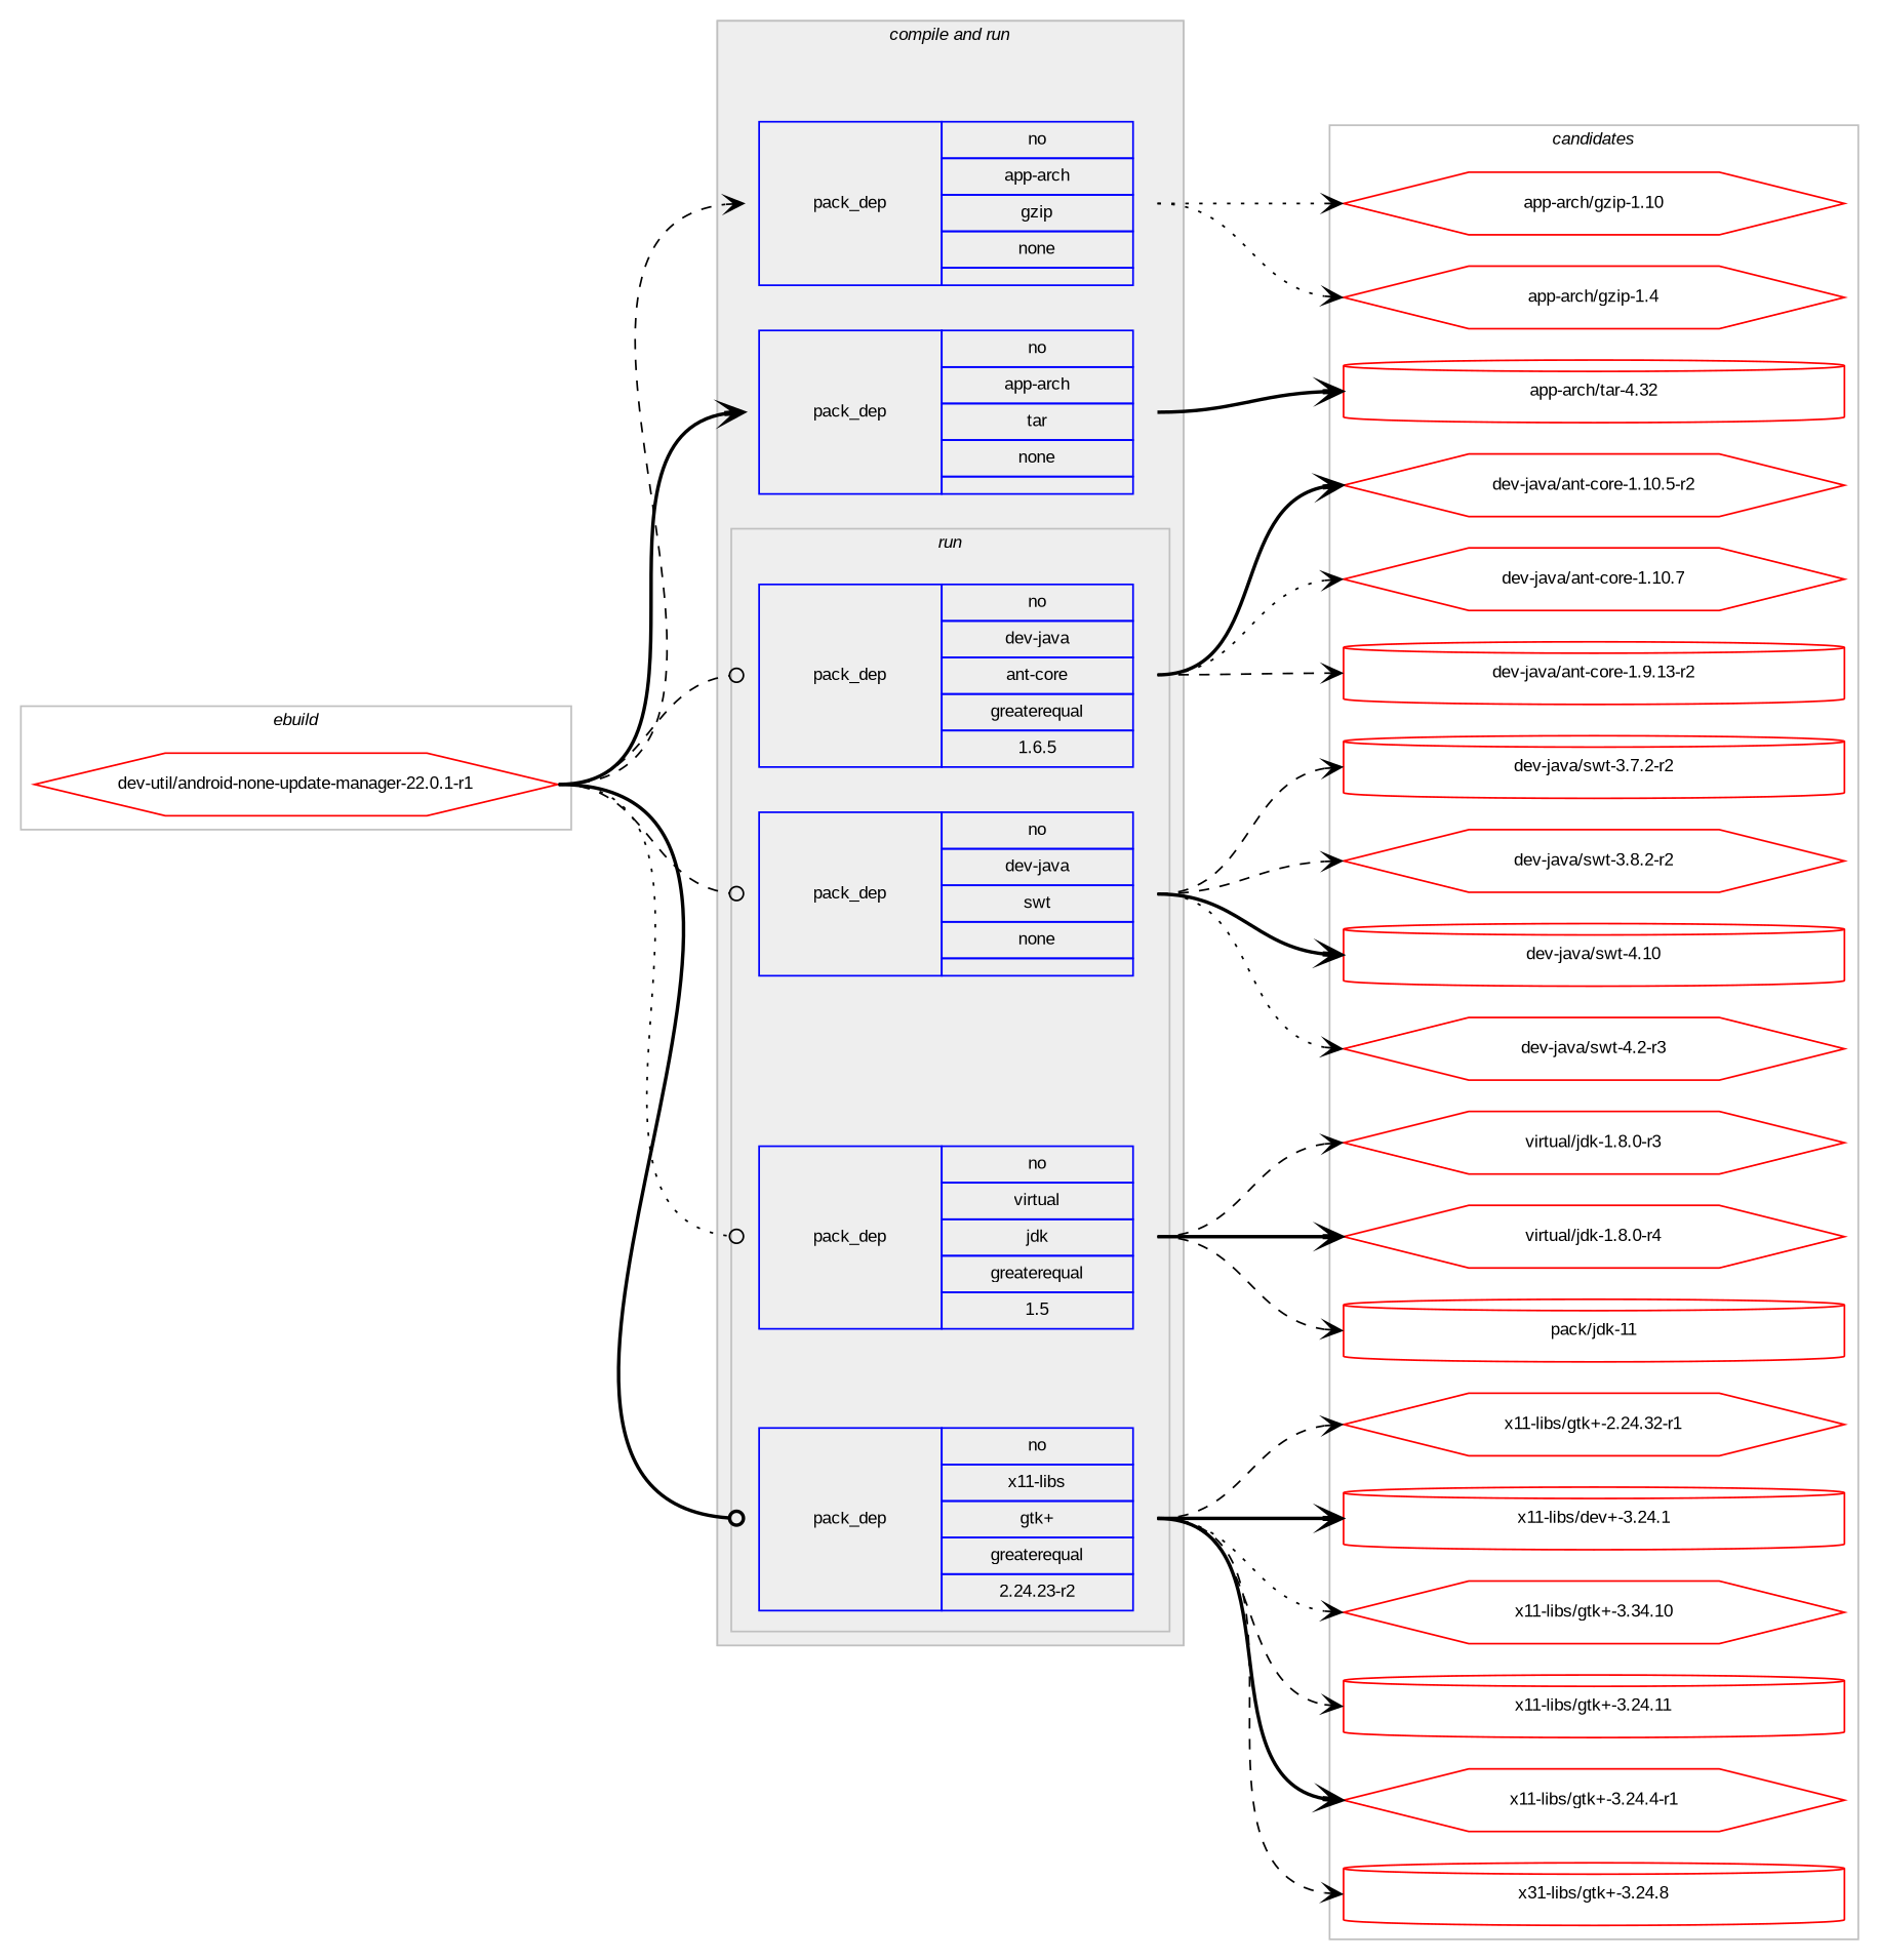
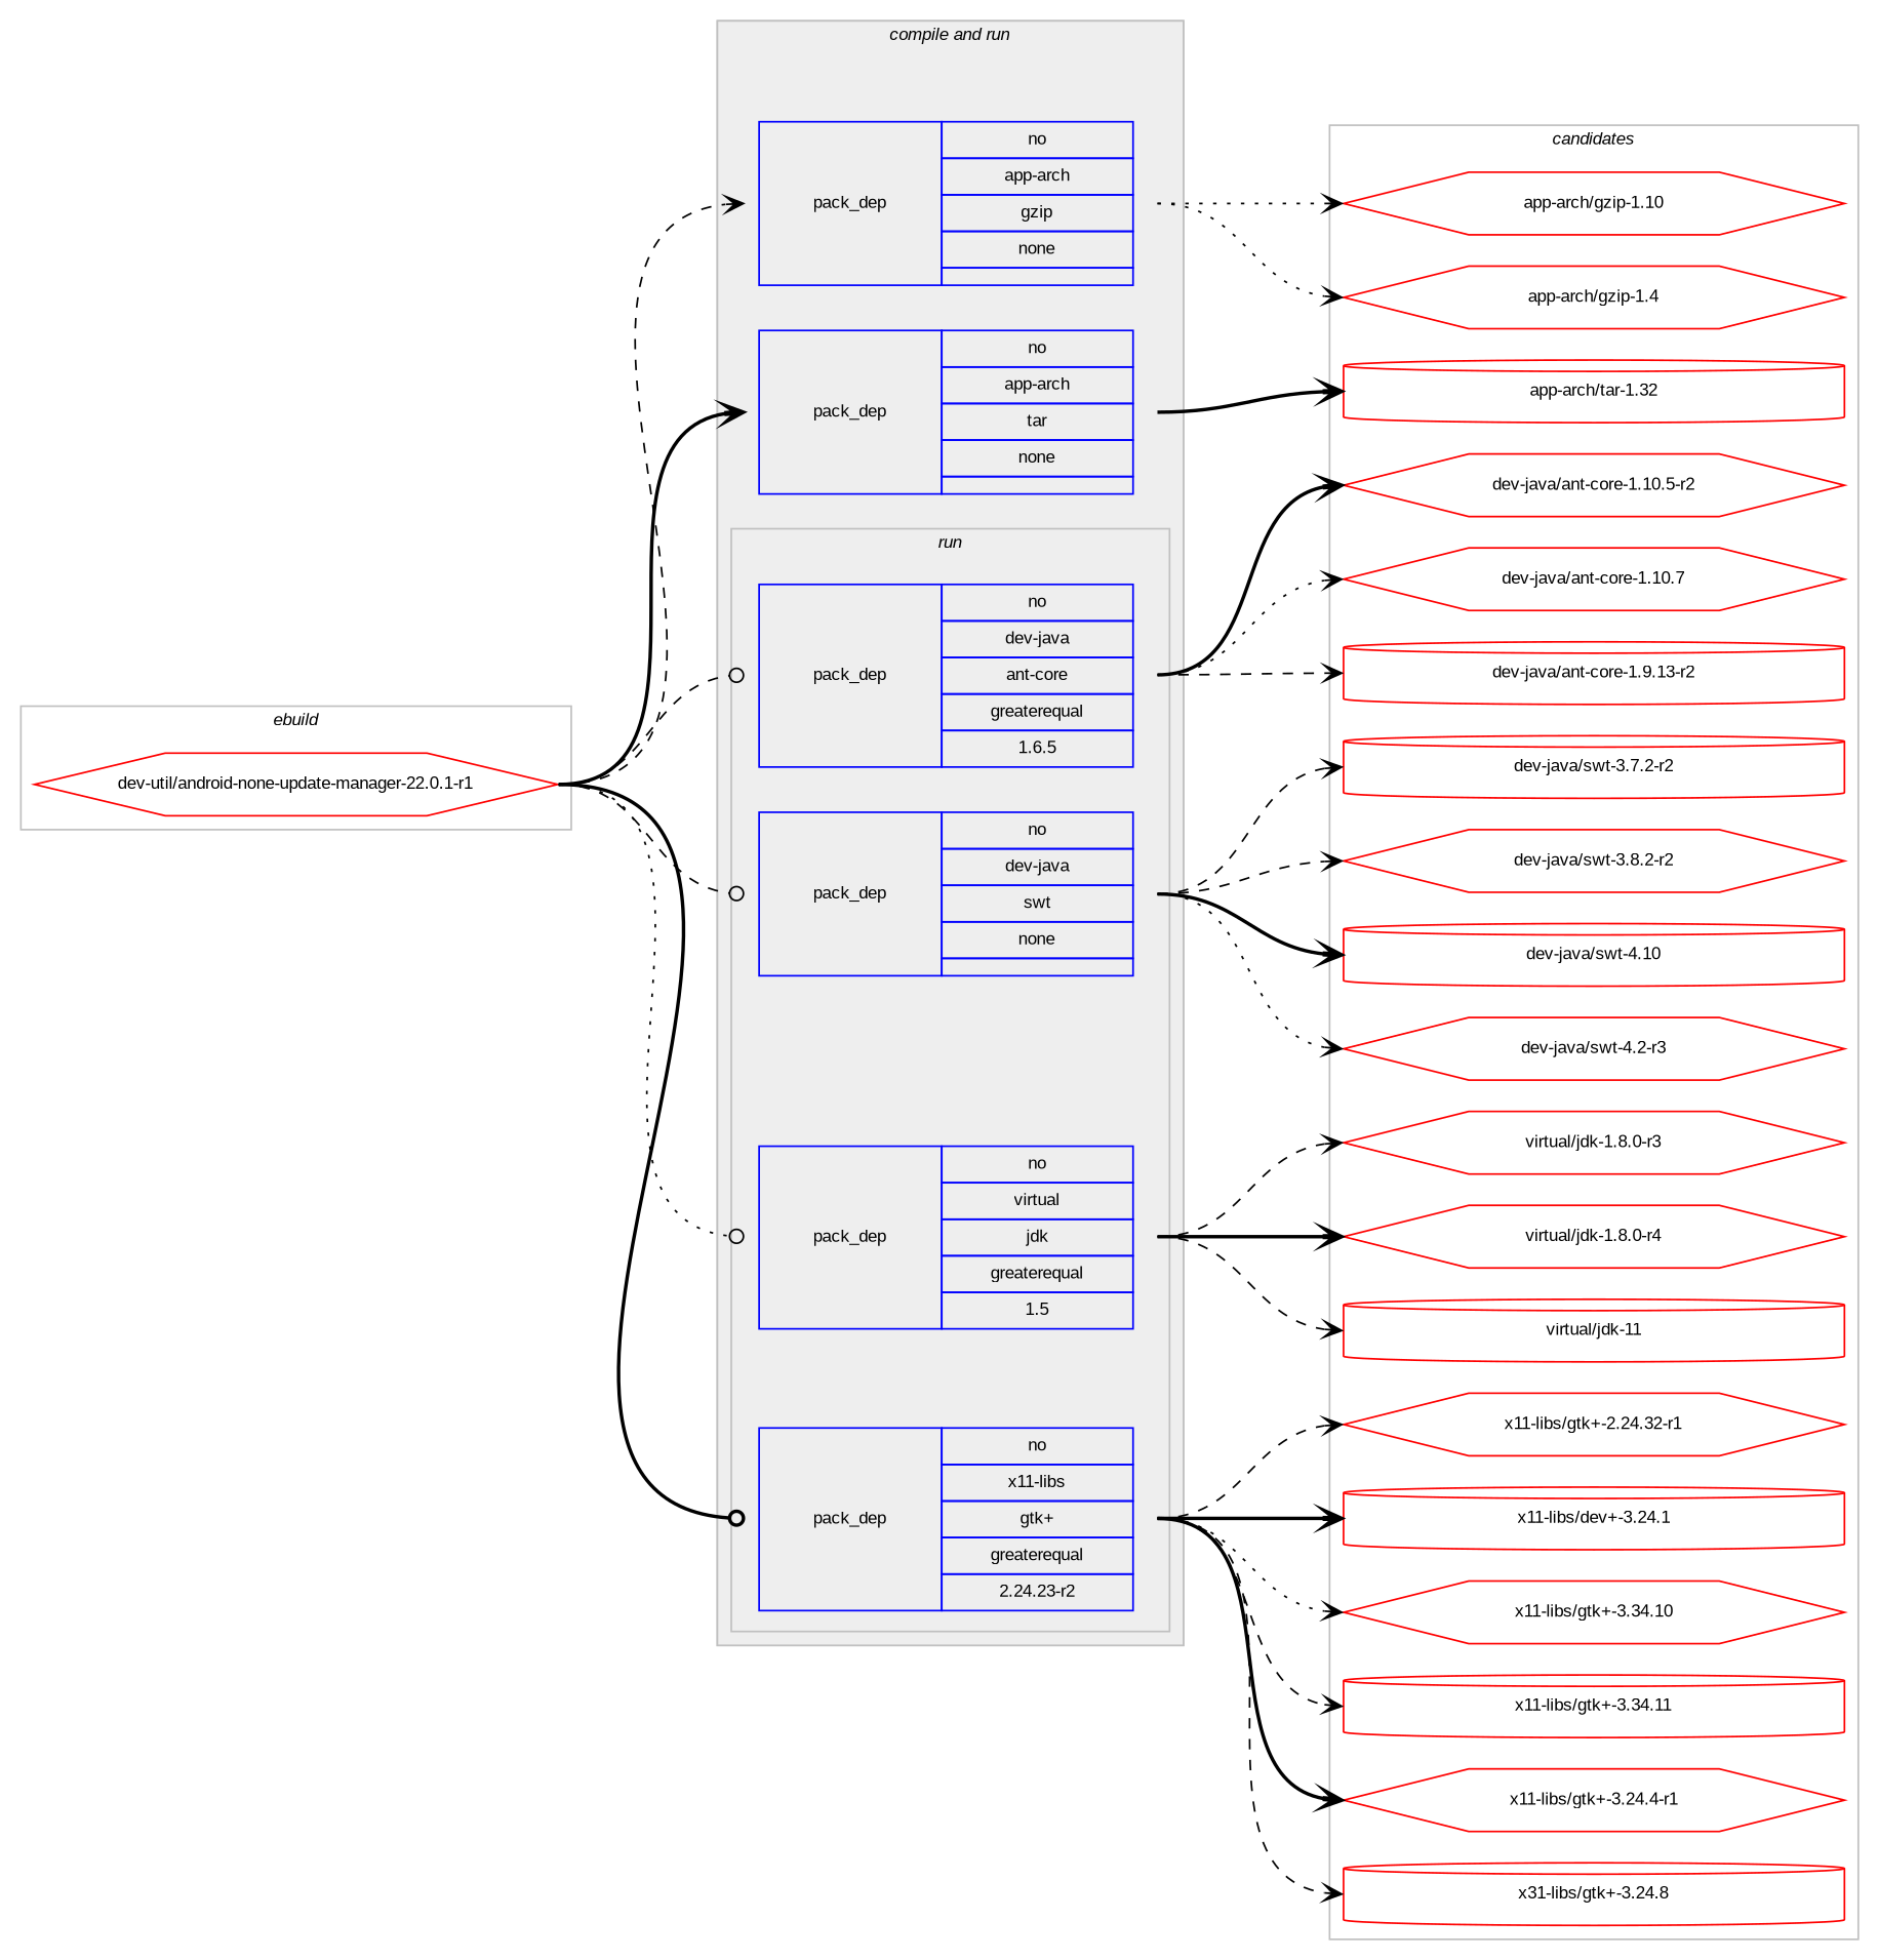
  digraph {
    compound=true
    concentrate=true
    fontname="Liberation Sans"
    fontsize=10
    newrank=true
    rankdir=LR
    ranksep=1.5
    node [color=red fontname="Liberation Sans" fontsize=10 shape=hexagon]
    edge [arrowhead=vee fontname="Liberation Sans" headport=w style=dashed tailport=e weight=100]
    n1 [label="dev-util/android-none-update-manager-22.0.1-r1" width=4]
    n2 [color=blue label=<<TABLE BORDER="0" CELLBORDER="1" CELLSPACING="0" CELLPADDING="4" WIDTH="220"><TR><TD ROWSPAN="6" CELLPADDING="30">pack_dep</TD></TR><TR><TD WIDTH="110">no</TD></TR><TR><TD>app-arch</TD></TR><TR><TD>gzip</TD></TR><TR><TD>none</TD></TR><TR><TD></TD></TR></TABLE>> shape=none]
    n3 [color=blue label=<<TABLE BORDER="0" CELLBORDER="1" CELLSPACING="0" CELLPADDING="4" WIDTH="220"><TR><TD ROWSPAN="6" CELLPADDING="30">pack_dep</TD></TR><TR><TD WIDTH="110">no</TD></TR><TR><TD>app-arch</TD></TR><TR><TD>tar</TD></TR><TR><TD>none</TD></TR><TR><TD></TD></TR></TABLE>> shape=none]
    n4 [color=blue label=<<TABLE BORDER="0" CELLBORDER="1" CELLSPACING="0" CELLPADDING="4" WIDTH="220"><TR><TD ROWSPAN="6" CELLPADDING="30">pack_dep</TD></TR><TR><TD WIDTH="110">no</TD></TR><TR><TD>dev-java</TD></TR><TR><TD>ant-core</TD></TR><TR><TD>greaterequal</TD></TR><TR><TD>1.6.5</TD></TR></TABLE>> shape=none]
    n5 [color=blue label=<<TABLE BORDER="0" CELLBORDER="1" CELLSPACING="0" CELLPADDING="4" WIDTH="220"><TR><TD ROWSPAN="6" CELLPADDING="30">pack_dep</TD></TR><TR><TD WIDTH="110">no</TD></TR><TR><TD>dev-java</TD></TR><TR><TD>swt</TD></TR><TR><TD>none</TD></TR><TR><TD></TD></TR></TABLE>> shape=none]
    n6 [color=blue label=<<TABLE BORDER="0" CELLBORDER="1" CELLSPACING="0" CELLPADDING="4" WIDTH="220"><TR><TD ROWSPAN="6" CELLPADDING="30">pack_dep</TD></TR><TR><TD WIDTH="110">no</TD></TR><TR><TD>virtual</TD></TR><TR><TD>jdk</TD></TR><TR><TD>greaterequal</TD></TR><TR><TD>1.5</TD></TR></TABLE>> shape=none]
    n7 [color=blue label=<<TABLE BORDER="0" CELLBORDER="1" CELLSPACING="0" CELLPADDING="4" WIDTH="220"><TR><TD ROWSPAN="6" CELLPADDING="30">pack_dep</TD></TR><TR><TD WIDTH="110">no</TD></TR><TR><TD>x11-libs</TD></TR><TR><TD>gtk+</TD></TR><TR><TD>greaterequal</TD></TR><TR><TD>2.24.23-r2</TD></TR></TABLE>> shape=none]
    n8 [label="app-arch/gzip-1.10" width=4]
    n9 [label="app-arch/gzip-1.4" width=4]
-   n10 [label="app-arch/tar-4.32" shape=cylinder width=4]
+   n10 [label="app-arch/tar-1.32" shape=cylinder width=4]
    n11 [label="dev-java/ant-core-1.10.5-r2" width=4]
    n12 [label="dev-java/ant-core-1.10.7" width=4]
    n13 [label="dev-java/ant-core-1.9.13-r2" shape=cylinder width=4]
    n14 [label="dev-java/swt-3.7.2-r2" shape=cylinder width=4]
    n15 [label="dev-java/swt-3.8.2-r2" width=4]
    n16 [label="dev-java/swt-4.10" shape=cylinder width=4]
    n17 [label="dev-java/swt-4.2-r3" width=4]
    n18 [label="virtual/jdk-1.8.0-r3" width=4]
    n19 [label="virtual/jdk-1.8.0-r4" width=4]
-   n20 [label="pack/jdk-11" shape=cylinder width=4]
+   n20 [label="virtual/jdk-11" shape=cylinder width=4]
    n21 [label="x11-libs/gtk+-2.24.32-r1" width=4]
    n22 [label="x11-libs/dev+-3.24.1" shape=cylinder width=4]
    n23 [label="x11-libs/gtk+-3.34.10" width=4]
-   n24 [label="x11-libs/gtk+-3.24.11" shape=cylinder width=4]
+   n24 [label="x11-libs/gtk+-3.34.11" shape=cylinder width=4]
    n25 [label="x11-libs/gtk+-3.24.4-r1" width=4]
    n26 [label="x31-libs/gtk+-3.24.8" shape=cylinder width=4]
    subgraph cluster_1 {
      color=gray
      label=<<i>ebuild</i>>
      rank=same
      n1
    }
    subgraph cluster_2 {
      color=gray
      label=<<i>dependencies</i>>
      subgraph cluster_3 {
        color=gray
        fillcolor="#eeeeee"
        label=<<i>compile</i>>
        style=filled
        subgraph sub_4 {
          color=gray
          fillcolor="#eeeeee"
          label=<<i>compile</i>>
          style=filled
          n2
        }
        subgraph sub_5 {
          color=gray
          fillcolor="#eeeeee"
          label=<<i>compile</i>>
          style=filled
          n3
        }
      }
      subgraph cluster_6 {
        color=gray
        fillcolor="#eeeeee"
        label=<<i>compile and run</i>>
        style=filled
      }
      subgraph cluster_7 {
        color=gray
        fillcolor="#eeeeee"
        label=<<i>run</i>>
        style=filled
        subgraph sub_8 {
          color=gray
          fillcolor="#eeeeee"
          label=<<i>run</i>>
          style=filled
          n4
        }
        subgraph sub_9 {
          color=gray
          fillcolor="#eeeeee"
          label=<<i>run</i>>
          style=filled
          n5
        }
        subgraph sub_10 {
          color=gray
          fillcolor="#eeeeee"
          label=<<i>run</i>>
          style=filled
          n6
        }
        subgraph sub_11 {
          color=gray
          fillcolor="#eeeeee"
          label=<<i>run</i>>
          style=filled
          n7
        }
      }
    }
    subgraph cluster_12 {
      color=gray
      label=<<i>candidates</i>>
      rank=same
      subgraph sub_13 {
        color=black
        label=<<i>candidates</i>>
        nodesep=1
        rank=same
        n8
        n9
      }
      subgraph sub_14 {
        color=black
        label=<<i>candidates</i>>
        nodesep=1
        rank=same
        n10
      }
      subgraph sub_15 {
        color=black
        label=<<i>candidates</i>>
        nodesep=1
        rank=same
        n11
        n12
        n13
      }
      subgraph sub_16 {
        color=black
        label=<<i>candidates</i>>
        nodesep=1
        rank=same
        n14
        n15
        n16
        n17
      }
      subgraph sub_17 {
        color=black
        label=<<i>candidates</i>>
        nodesep=1
        rank=same
        n18
        n19
        n20
      }
      subgraph sub_18 {
        color=black
        label=<<i>candidates</i>>
        nodesep=1
        rank=same
        n21
        n22
        n23
        n24
        n25
        n26
      }
    }
    n1 -> n2 [weight=20]
    n1 -> n3 [style=bold weight=20]
    n1 -> n4 [arrowhead=odot weight=20]
    n1 -> n5 [arrowhead=odot weight=20]
    n1 -> n6 [arrowhead=odot style=dotted weight=20]
    n1 -> n7 [arrowhead=odot style=bold weight=20]
    n2 -> n8 [style=dotted]
    n2 -> n9 [style=dotted]
    n3 -> n10 [style=bold]
    n4 -> n11 [style=bold]
    n4 -> n12 [style=dotted]
    n4 -> n13
    n5 -> n14
    n5 -> n15
    n5 -> n16 [style=bold]
    n5 -> n17 [style=dotted]
    n6 -> n18
    n6 -> n19 [style=bold]
    n6 -> n20
    n7 -> n21
    n7 -> n22 [style=bold]
    n7 -> n23 [style=dotted]
    n7 -> n24
    n7 -> n25 [style=bold]
    n7 -> n26
  }
